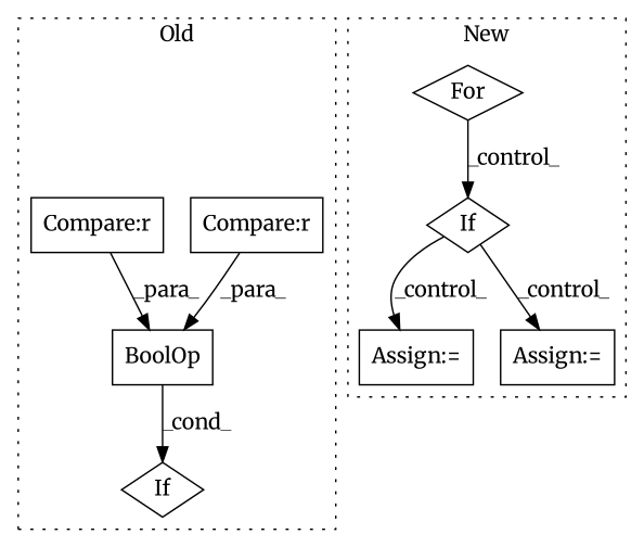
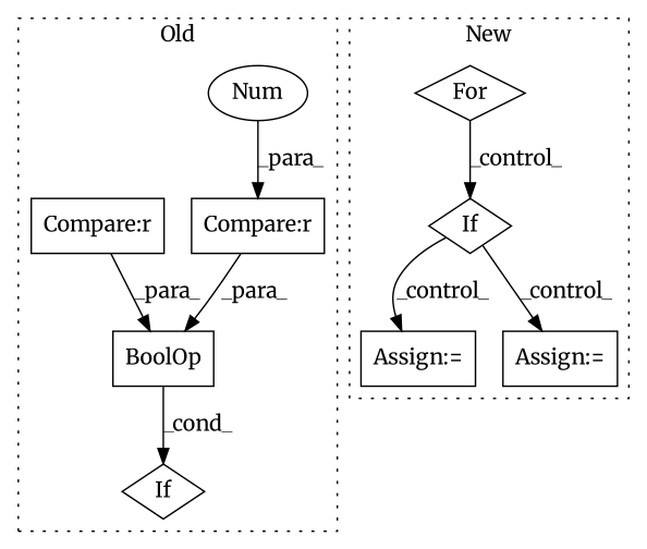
  digraph {
    fontname=Merriweather
    node [a=40 l=3 s=6874 shape=box fontname=Merriweather]
    edge [fontname=Merriweather]
    n1 [a=72 l=82 label=BoolOp]
    n2 [l=39 label="Compare:r" s=6917]
    n3 [a=96 label=If s=6871 shape=diamond]
+   n4 [a=76 l=1 label=Num s=6955 shape=ellipse]
    n5 [l=39 label="Compare:r"]
    n6 [a=107 l="4,10" label=For s="6871,6900" shape=diamond]
    n7 [a=68 label="Assign:=" s=7130]
    n8 [a=96 label=If s=6950 shape=diamond]
    n9 [a=68 label="Assign:=" s=7038]
    subgraph cluster_1 {
      label=Old
      style=dotted
      n1
      n2
      n3
+     n4
      n5
    }
    subgraph cluster_2 {
      label=New
      style=dotted
      n6
      n7
      n8
      n9
    }
    n1 -> n3 [label=_cond_]
    n2 -> n1 [label=_para_]
+   n4 -> n2 [label=_para_]
    n5 -> n1 [label=_para_]
    n6 -> n8 [label=_control_]
    n8 -> n7 [label=_control_]
    n8 -> n9 [label=_control_]
  }
